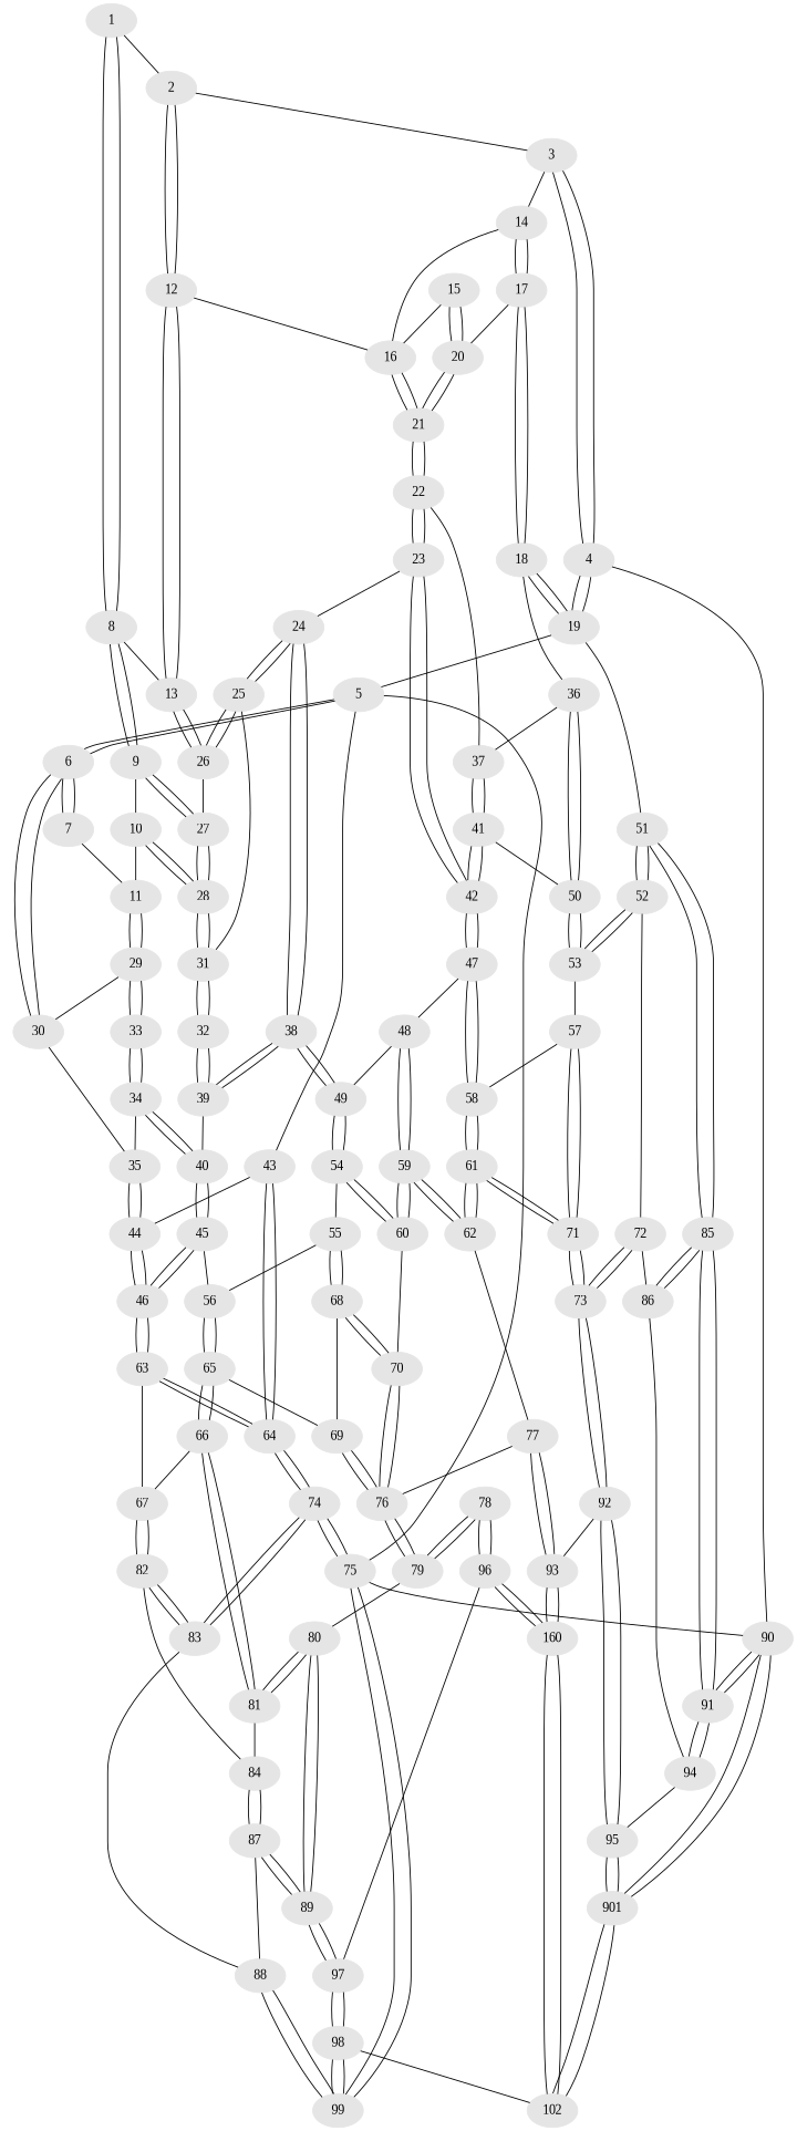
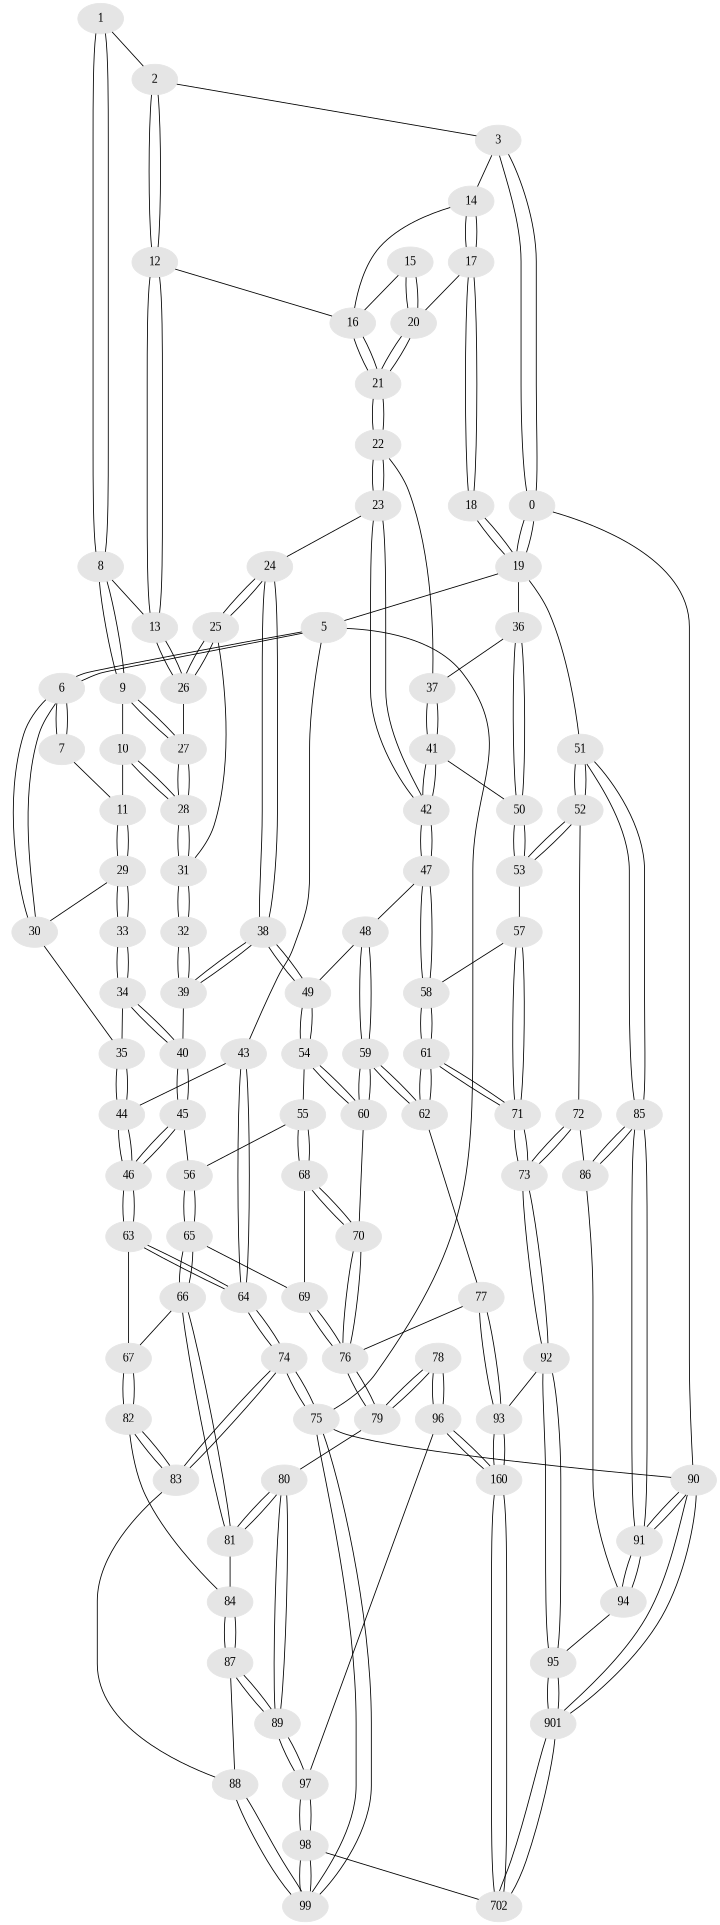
  graph {
    fontname="Liberation Serif"
    node [color=gray90 fontname="Liberation Serif" style=filled]
    edge [fontname="Liberation Serif"]
    1
    2
    8
    3
    12
    9
    13
-   4
+   4 [label=0]
    14
    16
    19
    90
    17
    5
    6
    43
    75
    51
    91
    n20 [label=901]
    7
    30
    44
    64
    99
    11
    35
    29
    10
    27
    26
    28
    31
    33
    21
    15
    20
    18
    22
    36
    37
    50
    52
    85
    23
    24
    42
    41
    25
    38
    47
    39
    49
    32
    34
    40
    45
    46
    53
    54
    56
    48
    58
    74
    63
    65
    67
    59
    61
    60
    62
    55
    57
    72
    86
    73
    71
    68
    70
    69
    66
    77
    76
    93
    82
    83
    81
    84
    79
    92
    94
    95
    88
    80
    78
    96
    n97 [label=160]
    97
    89
    87
    98
-   102
+   102 [label=702]
    1 -- 2
    1 -- 8
    1 -- 8
    2 -- 3
    2 -- 12
    2 -- 12
    8 -- 9
    8 -- 9
    8 -- 13
    3 -- 4
    3 -- 4
    3 -- 14
    12 -- 13
    12 -- 13
    12 -- 16
    9 -- 10
    9 -- 27
    9 -- 27
    13 -- 26
    13 -- 26
    4 -- 19
    4 -- 19
    4 -- 90
    14 -- 16
    14 -- 17
    14 -- 17
    16 -- 21
    16 -- 21
    19 -- 5
    19 -- 51
    90 -- 91
    90 -- 91
    90 -- n20
    90 -- n20
    17 -- 20
    17 -- 18
    17 -- 18
    5 -- 6
    5 -- 6
    5 -- 43
    5 -- 75
    6 -- 7
    6 -- 7
    6 -- 30
    6 -- 30
    43 -- 44
    43 -- 64
    43 -- 64
    75 -- 90
    75 -- 99
    75 -- 99
    51 -- 52
    51 -- 52
    51 -- 85
    51 -- 85
    91 -- 94
    91 -- 94
    n20 -- 102
    n20 -- 102
    7 -- 11
    30 -- 35
    44 -- 46
    44 -- 46
    64 -- 74
    64 -- 74
    11 -- 29
    11 -- 29
    35 -- 44
    35 -- 44
    29 -- 30
    29 -- 33
    29 -- 33
    10 -- 11
    10 -- 28
    10 -- 28
    27 -- 28
    27 -- 28
    26 -- 27
    28 -- 31
    28 -- 31
    31 -- 32
    31 -- 32
    33 -- 34
    33 -- 34
    21 -- 22
    21 -- 22
    15 -- 16
    15 -- 20
    15 -- 20
    20 -- 21
    20 -- 21
    18 -- 19
    18 -- 19
-   18 -- 36
+   19 -- 36
    22 -- 37
    22 -- 23
    22 -- 23
    36 -- 37
    36 -- 50
    36 -- 50
    37 -- 41
    37 -- 41
    50 -- 53
    50 -- 53
    52 -- 53
    52 -- 53
    52 -- 72
    85 -- 91
    85 -- 91
    85 -- 86
    85 -- 86
    23 -- 24
    23 -- 42
    23 -- 42
    24 -- 25
    24 -- 25
    24 -- 38
    24 -- 38
    42 -- 47
    42 -- 47
    41 -- 50
    41 -- 42
    41 -- 42
    25 -- 26
    25 -- 26
    25 -- 31
    38 -- 39
    38 -- 39
    38 -- 49
    38 -- 49
    47 -- 48
    47 -- 58
    47 -- 58
    39 -- 40
    49 -- 54
    49 -- 54
    32 -- 39
    32 -- 39
    34 -- 35
    34 -- 40
    34 -- 40
    40 -- 45
    40 -- 45
    45 -- 46
    45 -- 46
    45 -- 56
    46 -- 63
    46 -- 63
    53 -- 57
    54 -- 60
    54 -- 60
    54 -- 55
    56 -- 65
    56 -- 65
    48 -- 49
    48 -- 59
    48 -- 59
    58 -- 61
    58 -- 61
    74 -- 75
    74 -- 75
    74 -- 83
    74 -- 83
    63 -- 64
    63 -- 64
    63 -- 67
    65 -- 69
    65 -- 66
    65 -- 66
    67 -- 82
    67 -- 82
    59 -- 60
    59 -- 60
    59 -- 62
    59 -- 62
    61 -- 62
    61 -- 62
    61 -- 71
    61 -- 71
    60 -- 70
    62 -- 77
    55 -- 56
    55 -- 68
    55 -- 68
    57 -- 58
    57 -- 71
    57 -- 71
    72 -- 86
    72 -- 73
    72 -- 73
    86 -- 94
    73 -- 92
    73 -- 92
    71 -- 73
    71 -- 73
    68 -- 70
    68 -- 70
    68 -- 69
    70 -- 76
    70 -- 76
    69 -- 76
    69 -- 76
    66 -- 67
    66 -- 81
    66 -- 81
    77 -- 76
    77 -- 93
    77 -- 93
    76 -- 79
    76 -- 79
    93 -- n97
    93 -- n97
    82 -- 83
    82 -- 83
    82 -- 84
    83 -- 88
    81 -- 84
    84 -- 87
    84 -- 87
    79 -- 80
    92 -- 93
    92 -- 95
    92 -- 95
    94 -- 95
    95 -- n20
    95 -- n20
    88 -- 99
    88 -- 99
    80 -- 81
    80 -- 81
    80 -- 89
    80 -- 89
    78 -- 79
    78 -- 79
    78 -- 96
    78 -- 96
    96 -- n97
    96 -- n97
    96 -- 97
    n97 -- 102
    n97 -- 102
    97 -- 98
    97 -- 98
    89 -- 97
    89 -- 97
    87 -- 88
    87 -- 89
    87 -- 89
    98 -- 99
    98 -- 99
    98 -- 102
  }
